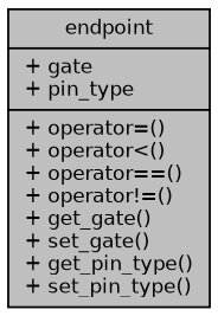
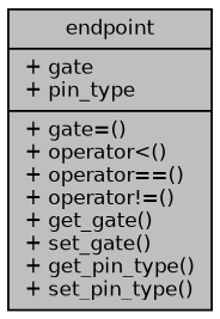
  digraph {
-   n1 [color=black fillcolor=grey75 fontcolor=black fontname=Helvetica fontsize=10 height=0.2 label="{endpoint\n|+ gate\l+ pin_type\l|+ operator=()\l+ operator\<()\l+ operator==()\l+ operator!=()\l+ get_gate()\l+ set_gate()\l+ get_pin_type()\l+ set_pin_type()\l}" shape=record style=filled width=0.4]
+   n1 [color=black fillcolor=grey75 fontcolor=black fontname=Helvetica fontsize=10 height=0.2 label="{endpoint\n|+ gate\l+ pin_type\l|+ gate=()\l+ operator\<()\l+ operator==()\l+ operator!=()\l+ get_gate()\l+ set_gate()\l+ get_pin_type()\l+ set_pin_type()\l}" shape=record style=filled width=0.4]
  }
